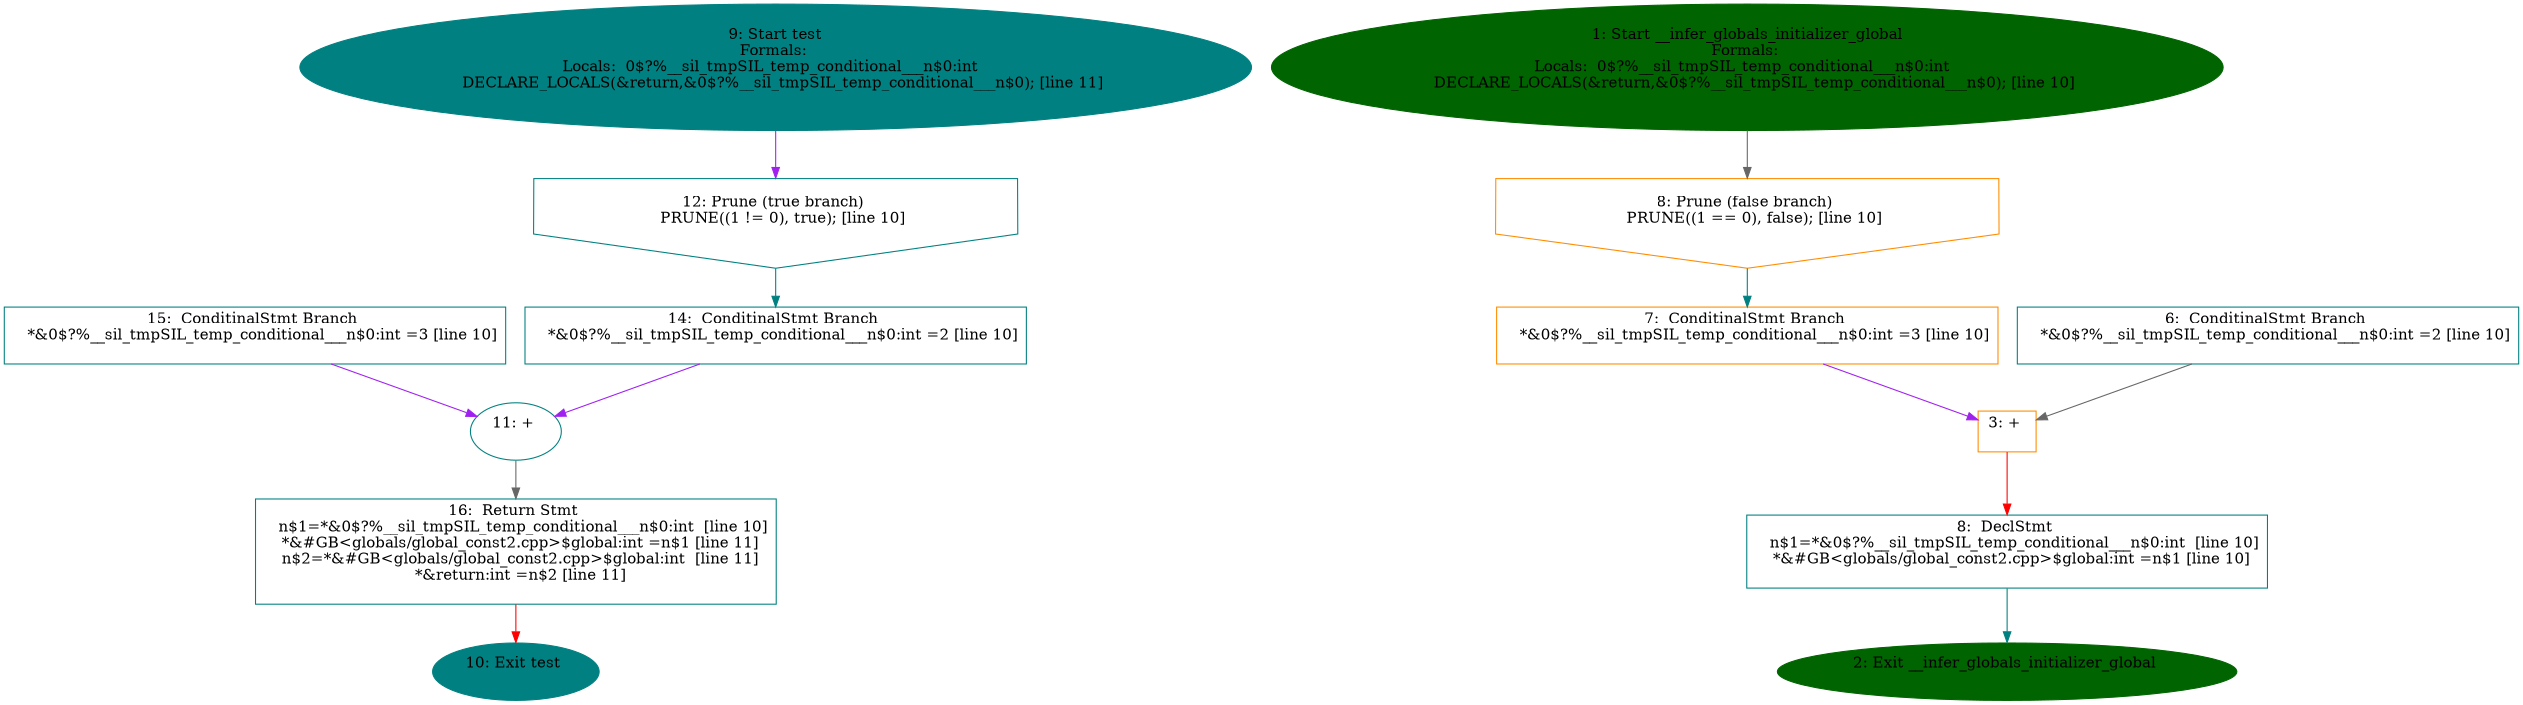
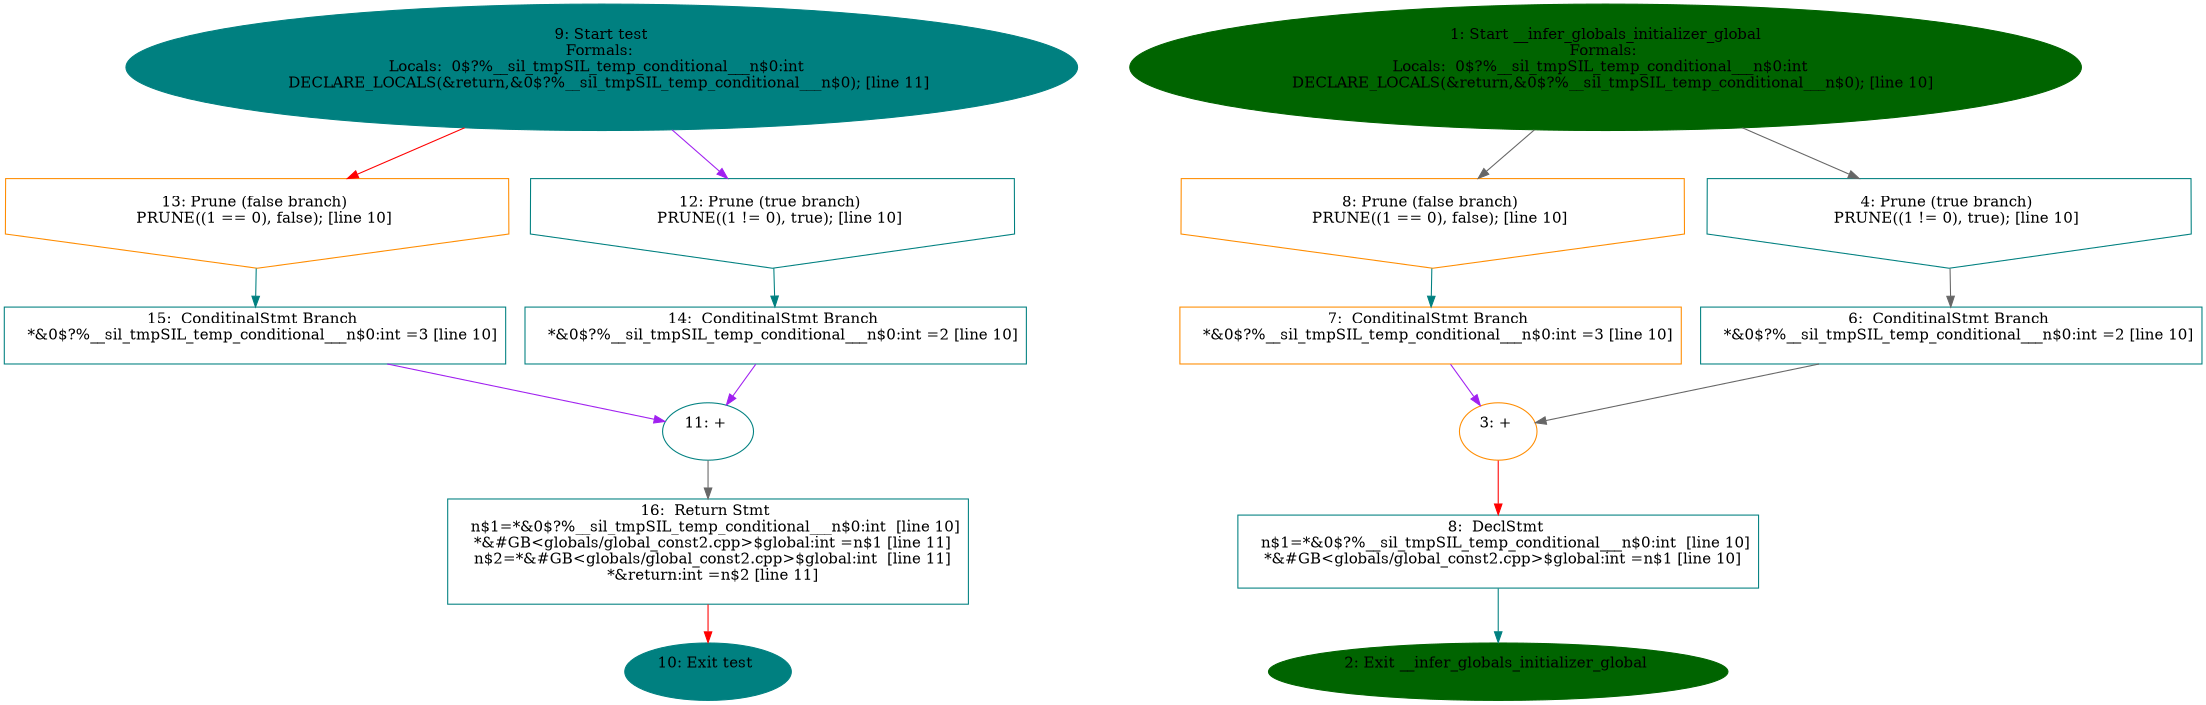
  digraph {
    node [color=teal]
    edge [color=gray40]
    n1 [label="16:  Return Stmt \n   n$1=*&0$?%__sil_tmpSIL_temp_conditional___n$0:int  [line 10]\n  *&#GB<globals/global_const2.cpp>$global:int =n$1 [line 11]\n  n$2=*&#GB<globals/global_const2.cpp>$global:int  [line 11]\n  *&return:int =n$2 [line 11]\n " shape=box]
    n2 [label="10: Exit test \n  " style=filled]
    n3 [label="15:  ConditinalStmt Branch \n   *&0$?%__sil_tmpSIL_temp_conditional___n$0:int =3 [line 10]\n " shape=box]
    n4 [label="11: + \n  "]
    n5 [label="14:  ConditinalStmt Branch \n   *&0$?%__sil_tmpSIL_temp_conditional___n$0:int =2 [line 10]\n " shape=box]
+   n6 [color=darkorange label="13: Prune (false branch) \n   PRUNE((1 == 0), false); [line 10]\n " shape=invhouse]
    n7 [label="12: Prune (true branch) \n   PRUNE((1 != 0), true); [line 10]\n " shape=invhouse]
    n8 [label="9: Start test\nFormals: \nLocals:  0$?%__sil_tmpSIL_temp_conditional___n$0:int  \n   DECLARE_LOCALS(&return,&0$?%__sil_tmpSIL_temp_conditional___n$0); [line 11]\n " style=filled]
    n9 [label="8:  DeclStmt \n   n$1=*&0$?%__sil_tmpSIL_temp_conditional___n$0:int  [line 10]\n  *&#GB<globals/global_const2.cpp>$global:int =n$1 [line 10]\n " shape=box]
    n10 [color=darkgreen label="2: Exit __infer_globals_initializer_global \n  " style=filled]
    n11 [color=darkorange label="7:  ConditinalStmt Branch \n   *&0$?%__sil_tmpSIL_temp_conditional___n$0:int =3 [line 10]\n " shape=box]
-   n12 [color=darkorange label="3: + \n  " shape=box]
+   n12 [color=darkorange label="3: + \n  "]
    n13 [label="6:  ConditinalStmt Branch \n   *&0$?%__sil_tmpSIL_temp_conditional___n$0:int =2 [line 10]\n " shape=box]
    n14 [color=darkorange label="8: Prune (false branch) \n   PRUNE((1 == 0), false); [line 10]\n " shape=invhouse]
+   n15 [label="4: Prune (true branch) \n   PRUNE((1 != 0), true); [line 10]\n " shape=invhouse]
    n16 [color=darkgreen label="1: Start __infer_globals_initializer_global\nFormals: \nLocals:  0$?%__sil_tmpSIL_temp_conditional___n$0:int  \n   DECLARE_LOCALS(&return,&0$?%__sil_tmpSIL_temp_conditional___n$0); [line 10]\n " style=filled]
    n1 -> n2 [color=red]
    n3 -> n4 [color=purple]
    n4 -> n1
    n5 -> n4 [color=purple]
+   n6 -> n3 [color=teal]
    n7 -> n5 [color=teal]
+   n8 -> n6 [color=red]
    n8 -> n7 [color=purple]
    n9 -> n10 [color=teal]
    n11 -> n12 [color=purple]
    n12 -> n9 [color=red]
    n13 -> n12
    n14 -> n11 [color=teal]
+   n15 -> n13
    n16 -> n14
+   n16 -> n15
  }
